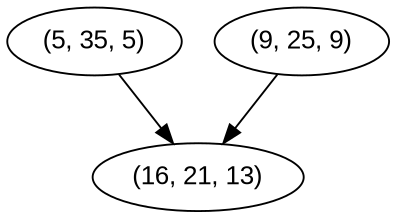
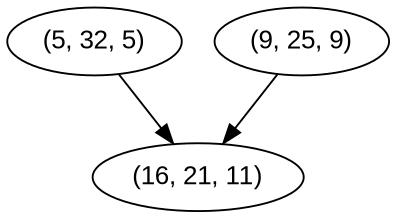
  digraph {
    fontname="Liberation Sans"
    node [fontname="Liberation Sans"]
    edge [fontname="Liberation Sans"]
-   "(5, 32, 5)" [label="(5, 35, 5)"]
-   "(16, 21, 13)"
+   "(5, 32, 5)"
+   "(16, 21, 13)" [label="(16, 21, 11)"]
    "(9, 25, 9)"
    "(5, 32, 5)" -> "(16, 21, 13)"
    "(9, 25, 9)" -> "(16, 21, 13)"
  }
